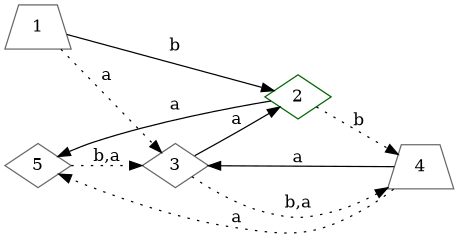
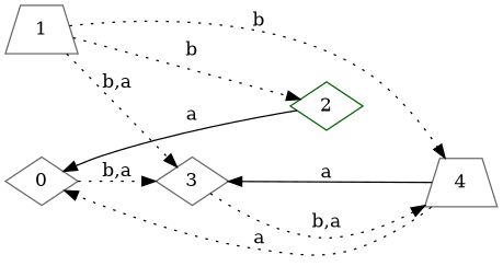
  digraph {
    d2tdocpreamble="\usetikzlibrary{automata}"
    d2tfigpreamble="\tikzstyle{every state}= [ draw=blue!50,very thick,fill=blue!20]  \tikzstyle{auto}= [fill=white]"
    rankdir=LR
    ranksep=0.5
    node [color=gray40 shape=diamond style=state]
    edge [lblstyle=auto style=dotted topath="bend right"]
-   n1 [label=5 style="state, initial, accepting"]
+   n1 [label=0 style="state, initial, accepting"]
    n2 [label=3]
    n3 [color=darkgreen label=2]
    n4 [label=4 shape=trapezium]
    n5 [label=1 shape=trapezium]
    n1 -> n2 [label="b,a"]
-   n2 -> n3 [label=a style=solid]
    n2 -> n4 [label="b,a"]
    n3 -> n1 [label=a style=solid]
-   n3 -> n4 [label=b]
+   n5 -> n4 [label=b]
    n4 -> n1 [label=a]
    n4 -> n2 [label=a style=solid]
-   n5 -> n2 [label=a]
-   n5 -> n3 [label=b style=solid]
+   n5 -> n2 [label="b,a"]
+   n5 -> n3 [label=b]
  }
